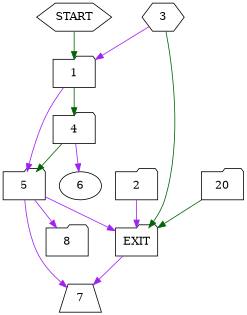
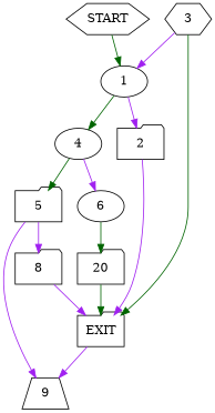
  digraph {
    node [shape=folder]
    edge [color=purple]
    n1 [label=START shape=hexagon]
-   1
+   1 [shape=ellipse]
    2
-   4
+   4 [shape=ellipse]
    n5 [label=EXIT]
-   7 [shape=trapezium]
+   7 [shape=trapezium label=9]
    3 [shape=hexagon]
    5
    6 [shape=ellipse]
    8
    n11 [label=20]
    n1 -> 1 [color=darkgreen]
-   1 -> 5
+   1 -> 2
    1 -> 4 [color=darkgreen]
    2 -> n5
    4 -> 5 [color=darkgreen]
    4 -> 6
    n5 -> 7
    3 -> 1
    3 -> n5 [color=darkgreen]
    5 -> 7
    5 -> 8
-   5 -> n5
+   6 -> n11 [color=darkgreen]
+   8 -> n5
    n11 -> n5 [color=darkgreen]
  }
